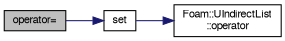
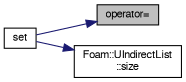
  digraph {
    rankdir=LR
    node [color=black fontname=FreeSans fontsize=10 shape=record]
    edge [color=midnightblue fontname=FreeSans fontsize=10 labelfontname=FreeSans labelfontsize=10 style=solid]
    n1 [fillcolor=grey75 fontcolor=black height=0.2 label="operator=" style=filled width=0.4]
    n2 [height=0.2 label=set width=0.4]
-   n3 [height=0.2 label="Foam::UIndirectList\l::operator" width=0.4]
-   n1 -> n2
+   n3 [height=0.2 label="Foam::UIndirectList\l::size" width=0.4]
+   n2 -> n1
    n2 -> n3
  }
